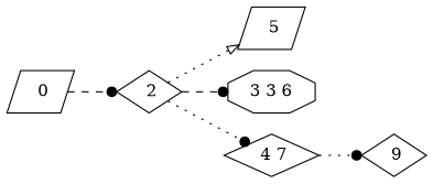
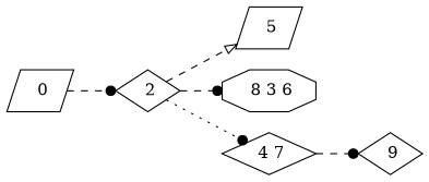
  digraph {
    rankdir=LR
    node [shape=diamond]
    edge [arrowhead=dot style=dashed]
    " 0" [shape=parallelogram]
    " 2"
    " 5" [shape=parallelogram]
-   " 8 3 6" [shape=octagon label="3 3 6"]
+   " 8 3 6" [shape=octagon]
    " 4 7"
    " 9"
    " 0" -> " 2"
-   " 2" -> " 5" [arrowhead=onormal style=dotted]
+   " 2" -> " 5" [arrowhead=onormal]
    " 2" -> " 8 3 6"
    " 2" -> " 4 7" [style=dotted]
-   " 4 7" -> " 9" [style=dotted]
+   " 4 7" -> " 9"
  }
